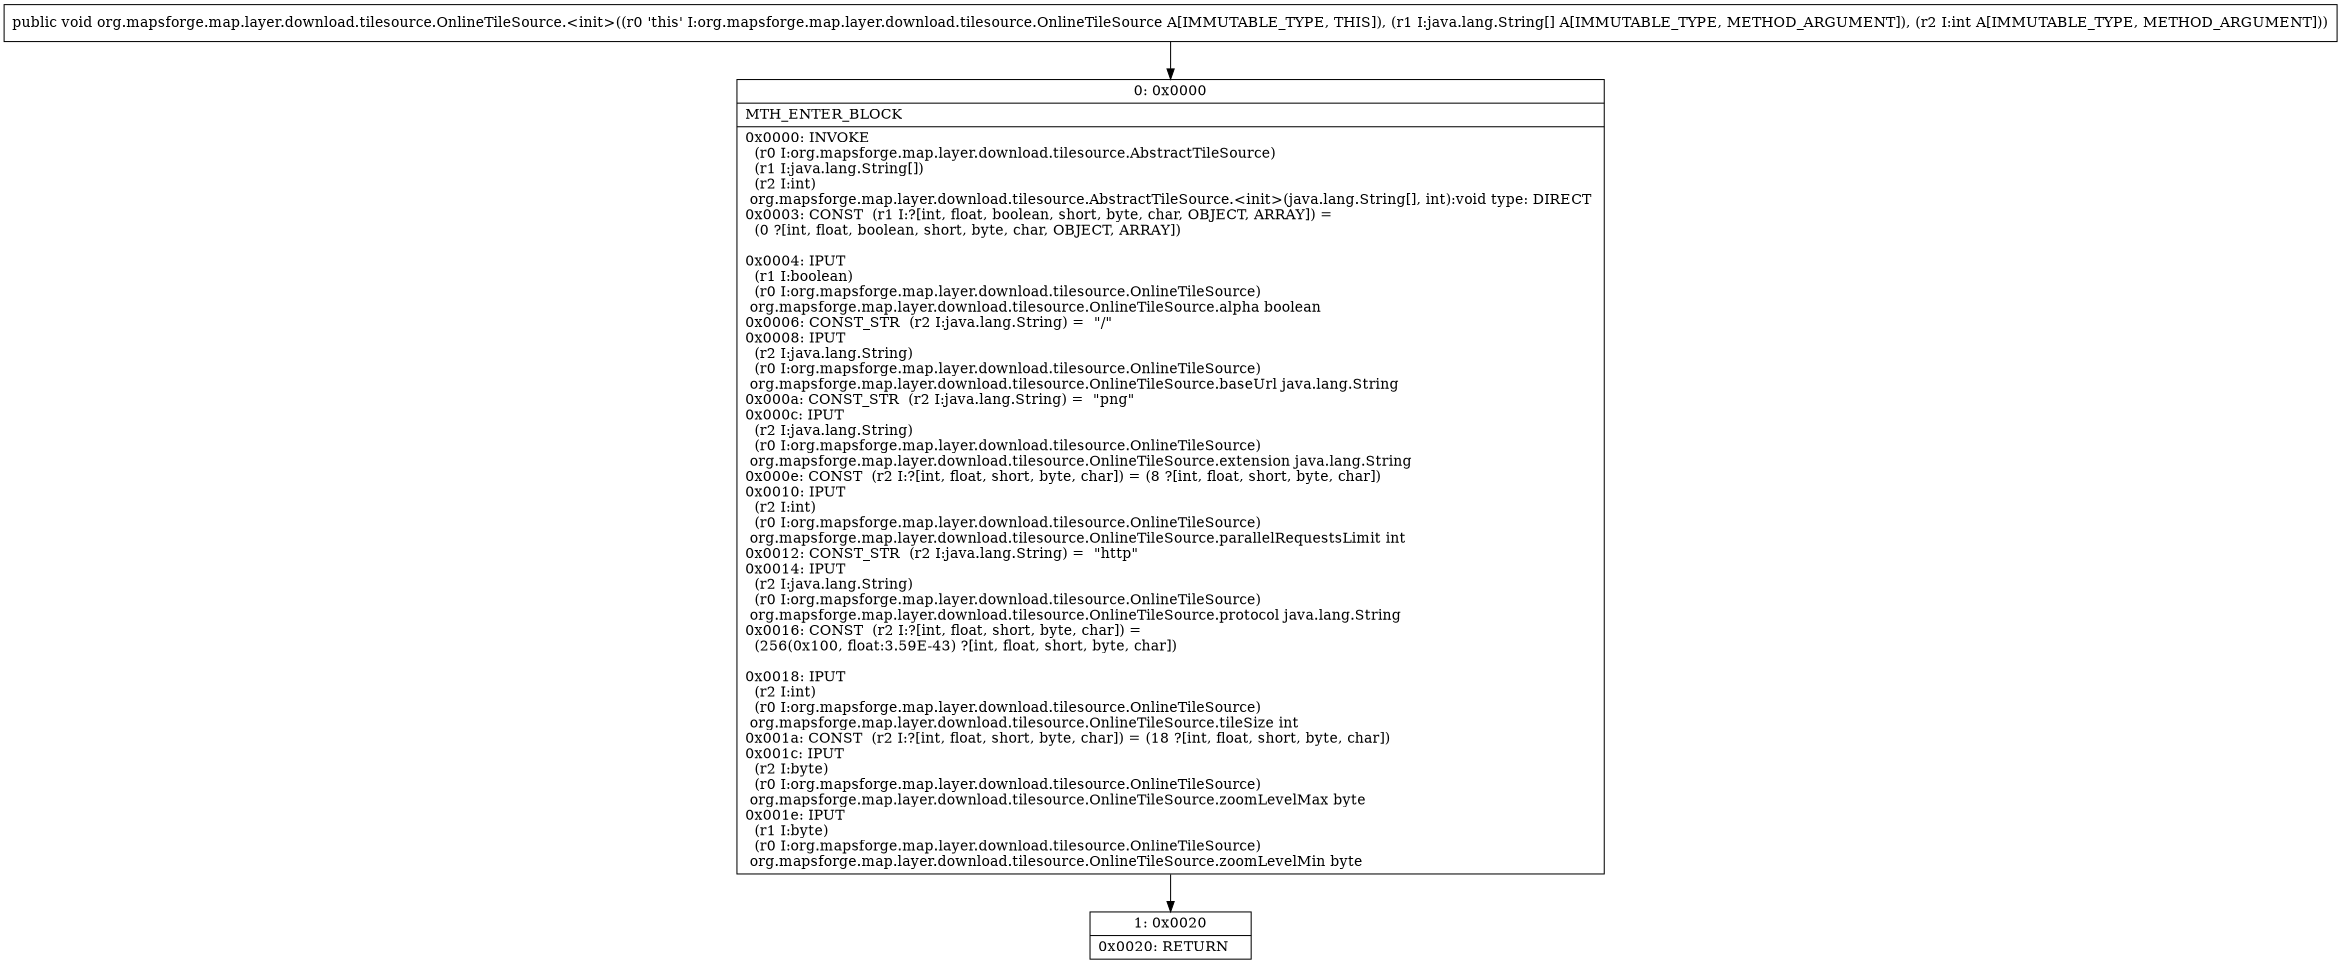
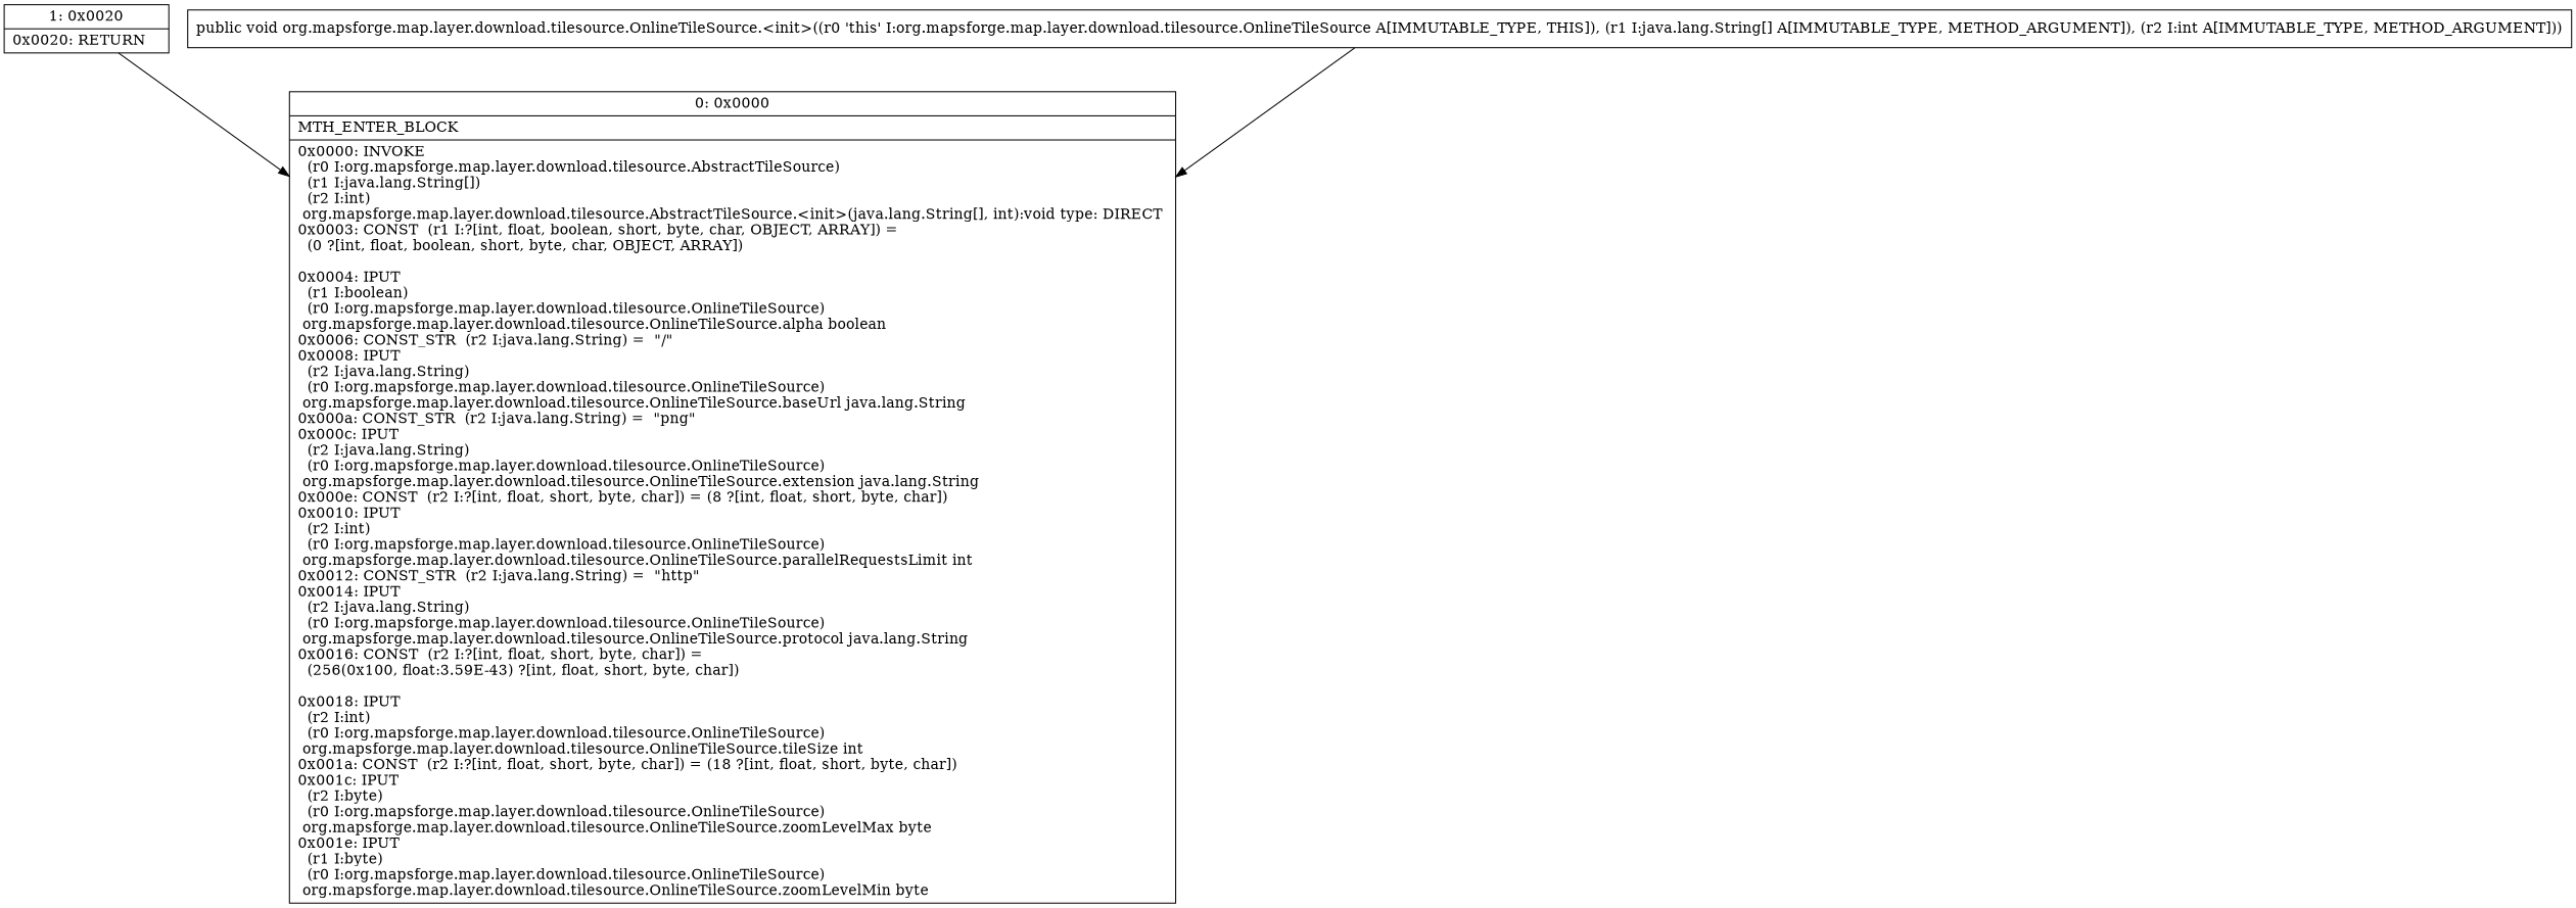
  digraph {
    node [shape=record]
    n1 [label="{0\:\ 0x0000|MTH_ENTER_BLOCK\l|0x0000: INVOKE  \l  (r0 I:org.mapsforge.map.layer.download.tilesource.AbstractTileSource)\l  (r1 I:java.lang.String[])\l  (r2 I:int)\l org.mapsforge.map.layer.download.tilesource.AbstractTileSource.\<init\>(java.lang.String[], int):void type: DIRECT \l0x0003: CONST  (r1 I:?[int, float, boolean, short, byte, char, OBJECT, ARRAY]) = \l  (0 ?[int, float, boolean, short, byte, char, OBJECT, ARRAY])\l \l0x0004: IPUT  \l  (r1 I:boolean)\l  (r0 I:org.mapsforge.map.layer.download.tilesource.OnlineTileSource)\l org.mapsforge.map.layer.download.tilesource.OnlineTileSource.alpha boolean \l0x0006: CONST_STR  (r2 I:java.lang.String) =  \"\/\" \l0x0008: IPUT  \l  (r2 I:java.lang.String)\l  (r0 I:org.mapsforge.map.layer.download.tilesource.OnlineTileSource)\l org.mapsforge.map.layer.download.tilesource.OnlineTileSource.baseUrl java.lang.String \l0x000a: CONST_STR  (r2 I:java.lang.String) =  \"png\" \l0x000c: IPUT  \l  (r2 I:java.lang.String)\l  (r0 I:org.mapsforge.map.layer.download.tilesource.OnlineTileSource)\l org.mapsforge.map.layer.download.tilesource.OnlineTileSource.extension java.lang.String \l0x000e: CONST  (r2 I:?[int, float, short, byte, char]) = (8 ?[int, float, short, byte, char]) \l0x0010: IPUT  \l  (r2 I:int)\l  (r0 I:org.mapsforge.map.layer.download.tilesource.OnlineTileSource)\l org.mapsforge.map.layer.download.tilesource.OnlineTileSource.parallelRequestsLimit int \l0x0012: CONST_STR  (r2 I:java.lang.String) =  \"http\" \l0x0014: IPUT  \l  (r2 I:java.lang.String)\l  (r0 I:org.mapsforge.map.layer.download.tilesource.OnlineTileSource)\l org.mapsforge.map.layer.download.tilesource.OnlineTileSource.protocol java.lang.String \l0x0016: CONST  (r2 I:?[int, float, short, byte, char]) = \l  (256(0x100, float:3.59E\-43) ?[int, float, short, byte, char])\l \l0x0018: IPUT  \l  (r2 I:int)\l  (r0 I:org.mapsforge.map.layer.download.tilesource.OnlineTileSource)\l org.mapsforge.map.layer.download.tilesource.OnlineTileSource.tileSize int \l0x001a: CONST  (r2 I:?[int, float, short, byte, char]) = (18 ?[int, float, short, byte, char]) \l0x001c: IPUT  \l  (r2 I:byte)\l  (r0 I:org.mapsforge.map.layer.download.tilesource.OnlineTileSource)\l org.mapsforge.map.layer.download.tilesource.OnlineTileSource.zoomLevelMax byte \l0x001e: IPUT  \l  (r1 I:byte)\l  (r0 I:org.mapsforge.map.layer.download.tilesource.OnlineTileSource)\l org.mapsforge.map.layer.download.tilesource.OnlineTileSource.zoomLevelMin byte \l}"]
    n2 [label="{1\:\ 0x0020|0x0020: RETURN   \l}"]
    n3 [label="{public void org.mapsforge.map.layer.download.tilesource.OnlineTileSource.\<init\>((r0 'this' I:org.mapsforge.map.layer.download.tilesource.OnlineTileSource A[IMMUTABLE_TYPE, THIS]), (r1 I:java.lang.String[] A[IMMUTABLE_TYPE, METHOD_ARGUMENT]), (r2 I:int A[IMMUTABLE_TYPE, METHOD_ARGUMENT])) }"]
-   n1 -> n2
+   n2 -> n1
    n3 -> n1
  }
